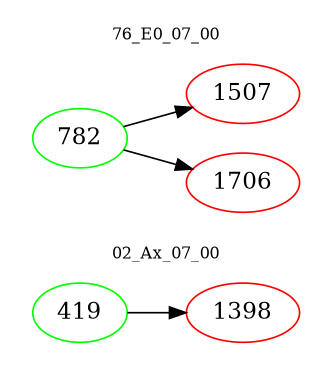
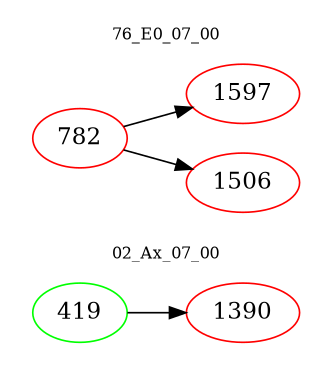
  digraph {
    rankdir=LR
    node [color=red]
    edge [color=black]
    n1 [color=green label=419]
-   n2 [label=1398]
-   n3 [color=green label=782]
-   n4 [label=1706]
-   n5 [label=1507]
+   n2 [label=1390]
+   n3 [label=782]
+   n4 [label=1506]
+   n5 [label=1597]
    subgraph cluster_1 {
      color=white
      fontsize=10
      label="02_Ax_07_00"
      n1
      n2
    }
    subgraph cluster_2 {
      color=white
      fontsize=10
      label="76_E0_07_00"
      n3
      n4
      n5
    }
    n1 -> n2
    n3 -> n4
    n3 -> n5
  }
